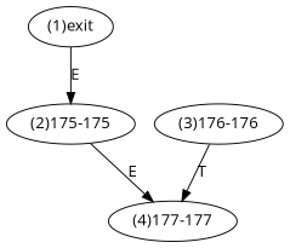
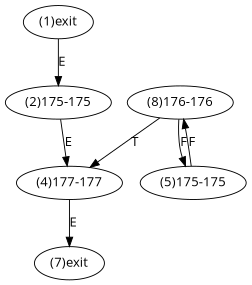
  digraph {
    fontname="Open Sans"
    node [fontname="Open Sans"]
    edge [fontname="Open Sans"]
    n1 [label="(1)exit"]
    n2 [label="(2)175-175"]
    n3 [label="(4)177-177"]
-   n5 [label="(3)176-176"]
+   n4 [label="(5)175-175"]
+   n5 [label="(8)176-176"]
+   n6 [label="(7)exit"]
    n1 -> n2 [label=E]
    n2 -> n3 [label=E]
+   n3 -> n6 [label=E]
+   n4 -> n5 [label=F]
    n5 -> n3 [label=T]
+   n5 -> n4 [label=F]
  }
